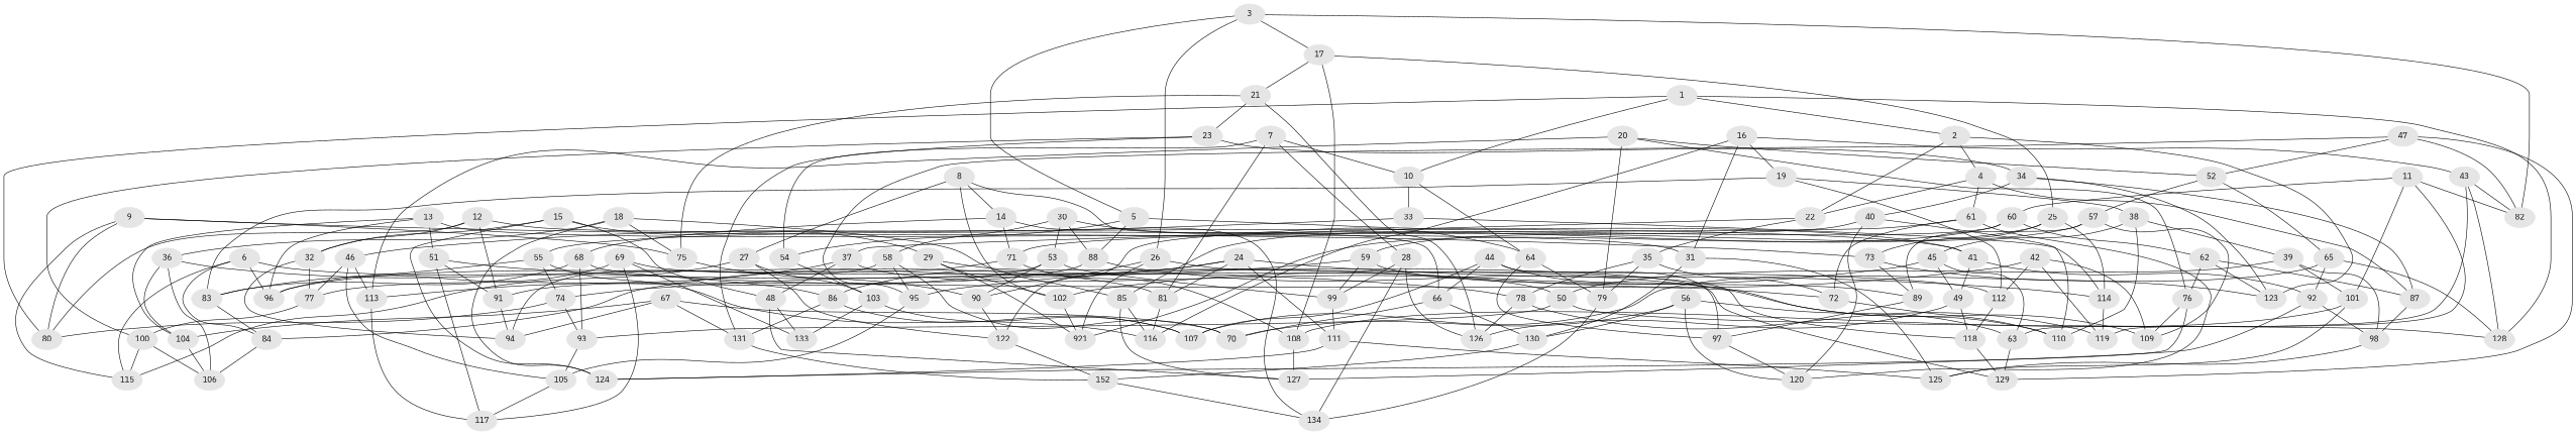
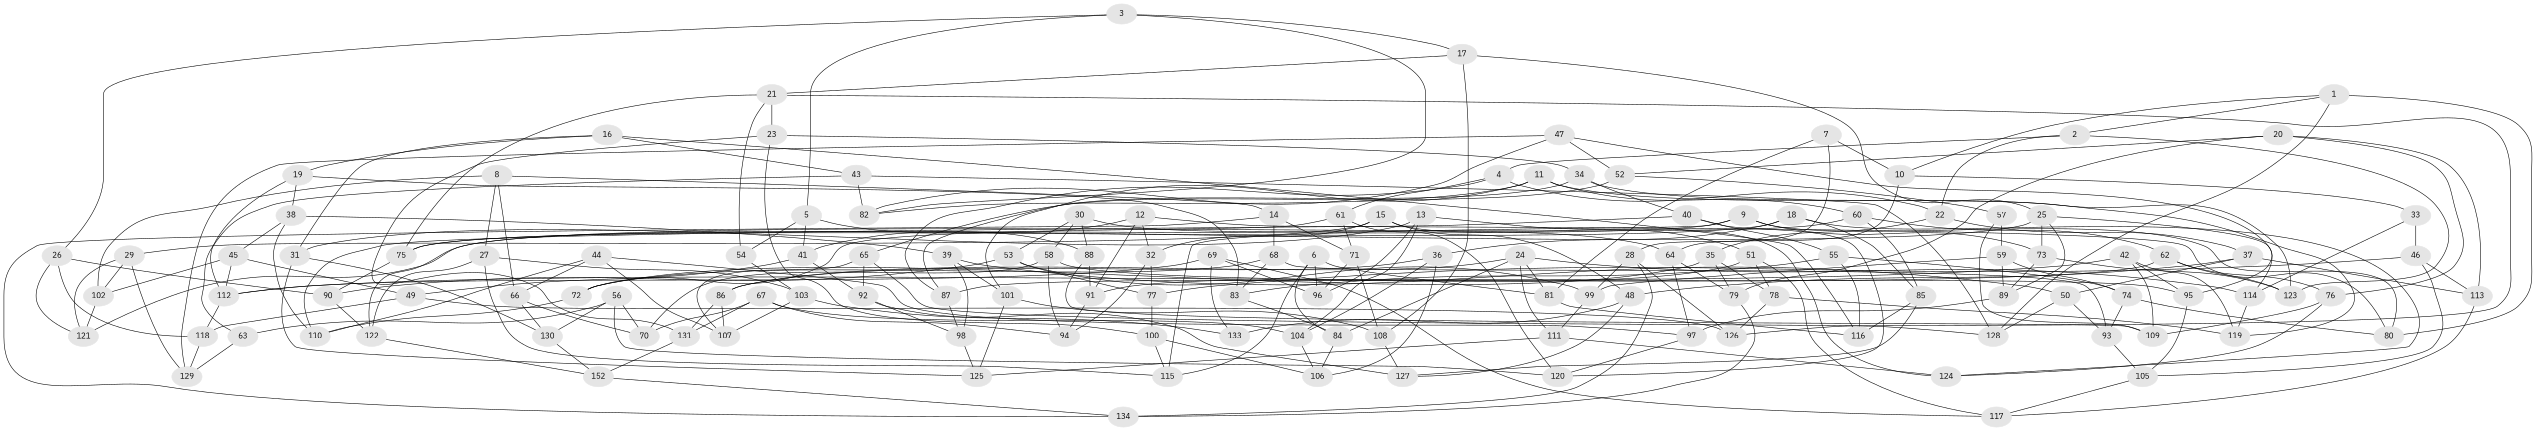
  graph {
    fontname="IBM Plex Sans"
    node [color=gray90 fontname="IBM Plex Sans" style=filled]
    edge [fontname="IBM Plex Sans"]
    1
    2
    10
    80
    128
    4
    22
    123
    33
    64
    61
    87
    35
    37
    3
    5
    17
    26
    82
    41
    54
    88
    21
    25
    108
-   121 [label=921]
+   121
    90
    118
    71
    72
    120
    98
    49
    92
    103
    91
    109
    6
    81
    84
    96
    115
    116
    106
    7
    28
    134
    126
    99
    8
    14
    27
    66
    102
    68
    122
    130
    70
    9
    73
    75
    89
    114
    46
    79
    97
    11
    60
    101
    119
    85
    62
    125
    12
    32
    77
    94
    13
    31
    51
    104
    78
    117
    83
    93
    15
    29
    48
    124
    129
    127
    133
    16
    19
    43
    38
    112
    63
    23
    18
    36
    86
    39
    45
    110
    20
    52
    76
    113
    57
    65
    34
    100
    131
    50
    40
    n117 [label=152]
    24
    111
    107
    30
    53
    58
    95
    105
    55
    74
    42
    44
    47
    59
    56
    67
    69
    1 -- 2
    1 -- 10
    1 -- 80
    1 -- 128
    2 -- 4
    2 -- 22
    2 -- 123
    10 -- 33
    10 -- 64
    4 -- 22
    4 -- 61
    4 -- 87
    22 -- 35
    22 -- 37
    33 -- 114
    33 -- 46
    64 -- 79
    64 -- 97
    61 -- 71
    61 -- 72
    61 -- 120
    87 -- 98
    35 -- 72
    35 -- 79
    35 -- 78
    37 -- 48
    37 -- 113
    37 -- 50
    3 -- 5
    3 -- 17
    3 -- 26
    3 -- 82
    5 -- 41
    5 -- 54
    5 -- 88
    17 -- 21
    17 -- 25
    17 -- 108
    26 -- 121
    26 -- 90
    26 -- 118
    41 -- 49
    41 -- 92
    54 -- 103
    88 -- 91
    88 -- 109
    21 -- 126
    21 -- 75
    21 -- 23
    25 -- 121
    25 -- 73
    25 -- 114
    108 -- 127
    90 -- 122
    118 -- 129
    71 -- 108
    71 -- 96
    72 -- 110
    98 -- 125
    49 -- 118
    49 -- 126
    92 -- 98
    92 -- 127
    103 -- 133
    103 -- 107
    91 -- 94
    6 -- 81
    6 -- 84
    6 -- 96
    6 -- 115
    81 -- 116
    84 -- 106
    7 -- 10
-   7 -- 54
+   21 -- 54
    7 -- 81
    7 -- 28
    28 -- 134
    28 -- 126
    28 -- 99
    99 -- 111
    8 -- 14
    8 -- 27
    8 -- 66
    8 -- 102
    14 -- 71
    14 -- 134
    14 -- 68
    27 -- 103
    27 -- 115
    27 -- 122
    66 -- 130
    66 -- 70
    102 -- 121
    68 -- 72
    68 -- 83
    68 -- 93
    122 -- n117
    130 -- n117
    9 -- 80
    9 -- 115
    9 -- 73
    9 -- 75
    73 -- 123
    73 -- 89
    75 -- 90
    89 -- 97
    114 -- 119
    46 -- 77
    46 -- 113
    46 -- 105
    79 -- 134
    97 -- 120
    11 -- 82
    11 -- 60
    11 -- 101
    11 -- 119
    60 -- 122
    60 -- 85
    60 -- 62
    101 -- 108
    101 -- 125
    85 -- 116
    85 -- 127
    62 -- 123
    62 -- 87
    62 -- 76
    12 -- 80
    12 -- 41
    12 -- 91
    12 -- 32
    32 -- 77
    32 -- 94
    77 -- 100
    13 -- 96
    13 -- 31
    13 -- 51
    13 -- 104
    31 -- 130
    31 -- 125
    51 -- 91
    51 -- 78
    51 -- 117
    104 -- 106
    78 -- 126
    78 -- 119
    83 -- 84
    93 -- 105
    15 -- 32
    15 -- 29
    15 -- 48
    15 -- 124
    29 -- 121
    29 -- 102
    29 -- 129
    48 -- 127
    48 -- 133
    16 -- 116
    16 -- 31
    16 -- 19
    16 -- 43
    19 -- 83
    19 -- 38
    19 -- 112
    43 -- 128
    43 -- 82
    43 -- 63
    38 -- 39
    38 -- 45
    38 -- 110
    112 -- 118
    63 -- 129
    23 -- 34
    23 -- 100
    23 -- 131
    18 -- 75
    18 -- 85
    18 -- 124
    18 -- 36
    36 -- 106
    36 -- 104
    36 -- 86
    86 -- 131
    86 -- 107
    39 -- 98
    39 -- 101
    39 -- 50
    45 -- 49
    45 -- 102
-   45 -- 63
+   45 -- 112
    20 -- 79
    20 -- 52
    20 -- 76
    20 -- 113
    52 -- 57
    52 -- 65
    76 -- 109
    76 -- 124
    113 -- 117
    57 -- 109
-   57 -- 89
+   25 -- 89
    57 -- 59
    65 -- 128
    65 -- 92
    65 -- 107
    34 -- 123
    34 -- 87
    34 -- 40
    100 -- 115
    100 -- 106
    131 -- n117
    50 -- 128
    50 -- 93
    40 -- 120
    40 -- 110
    40 -- 55
    n117 -- 134
    24 -- 81
    24 -- 84
    24 -- 114
    24 -- 86
    24 -- 111
    111 -- 125
    111 -- 124
    30 -- 64
    30 -- 88
    30 -- 53
    30 -- 58
    53 -- 90
    53 -- 99
    53 -- 77
    58 -- 70
    58 -- 94
    58 -- 95
    95 -- 105
    105 -- 117
    55 -- 116
    55 -- 83
    55 -- 74
    74 -- 80
    74 -- 93
    42 -- 109
    42 -- 119
    42 -- 112
    42 -- 95
    44 -- 66
    44 -- 97
    44 -- 110
    44 -- 107
    47 -- 82
    47 -- 129
    47 -- 52
    47 -- 95
    59 -- 99
    59 -- 89
    59 -- 74
    56 -- 120
    56 -- 130
    56 -- 70
    56 -- 63
    67 -- 70
    67 -- 94
    67 -- 104
    67 -- 131
    69 -- 96
    69 -- 117
    69 -- 133
    69 -- 112
  }
